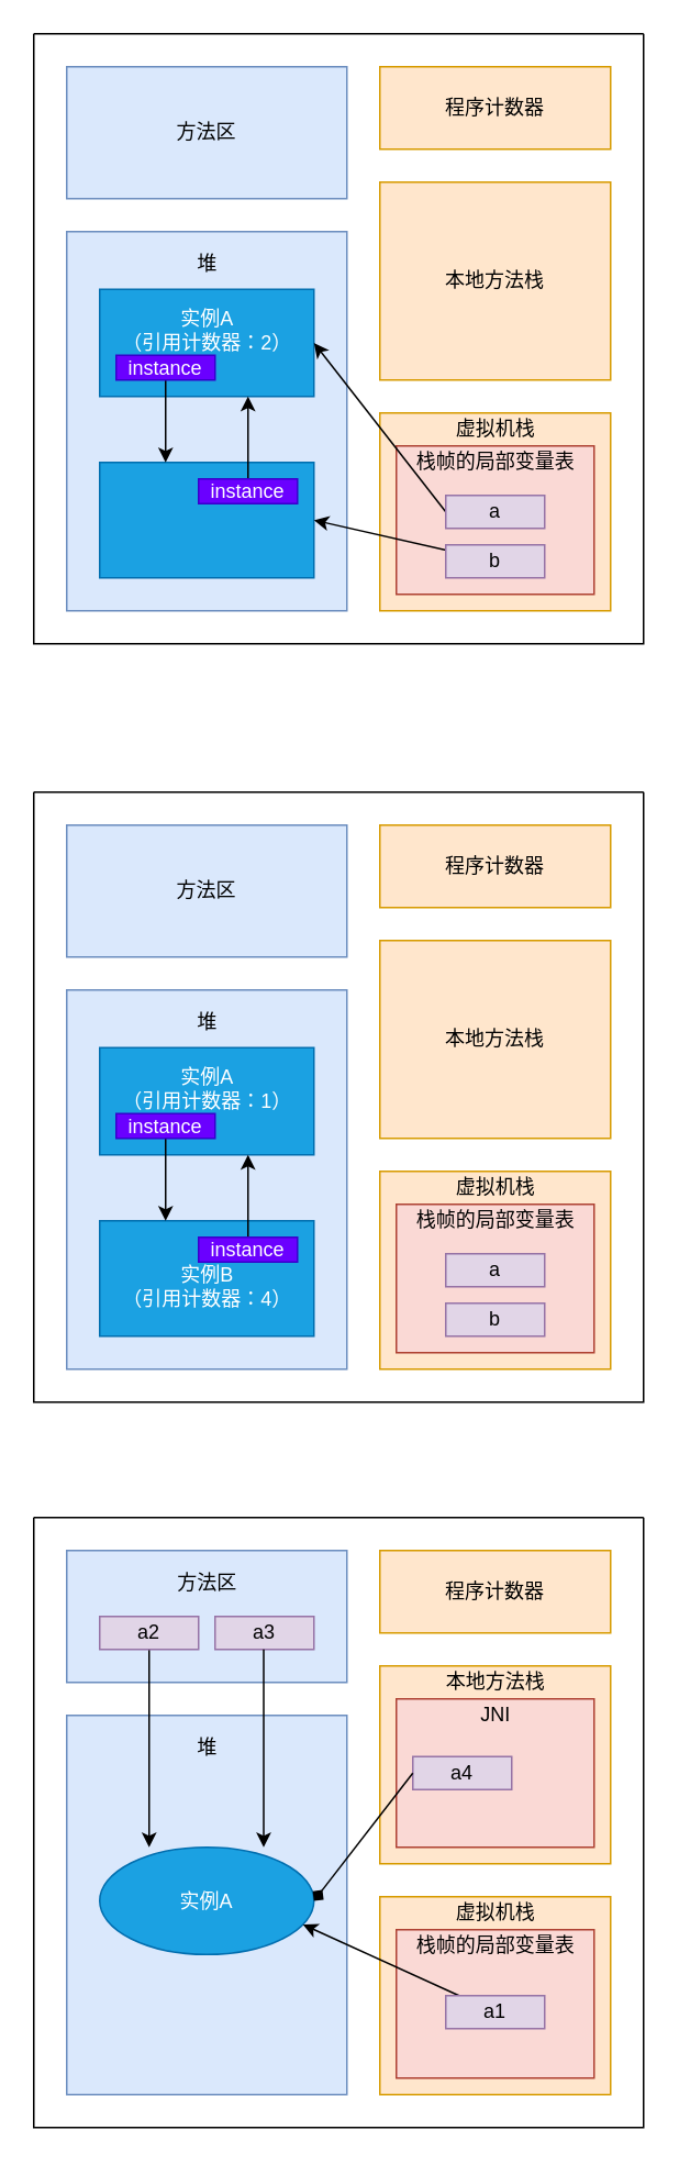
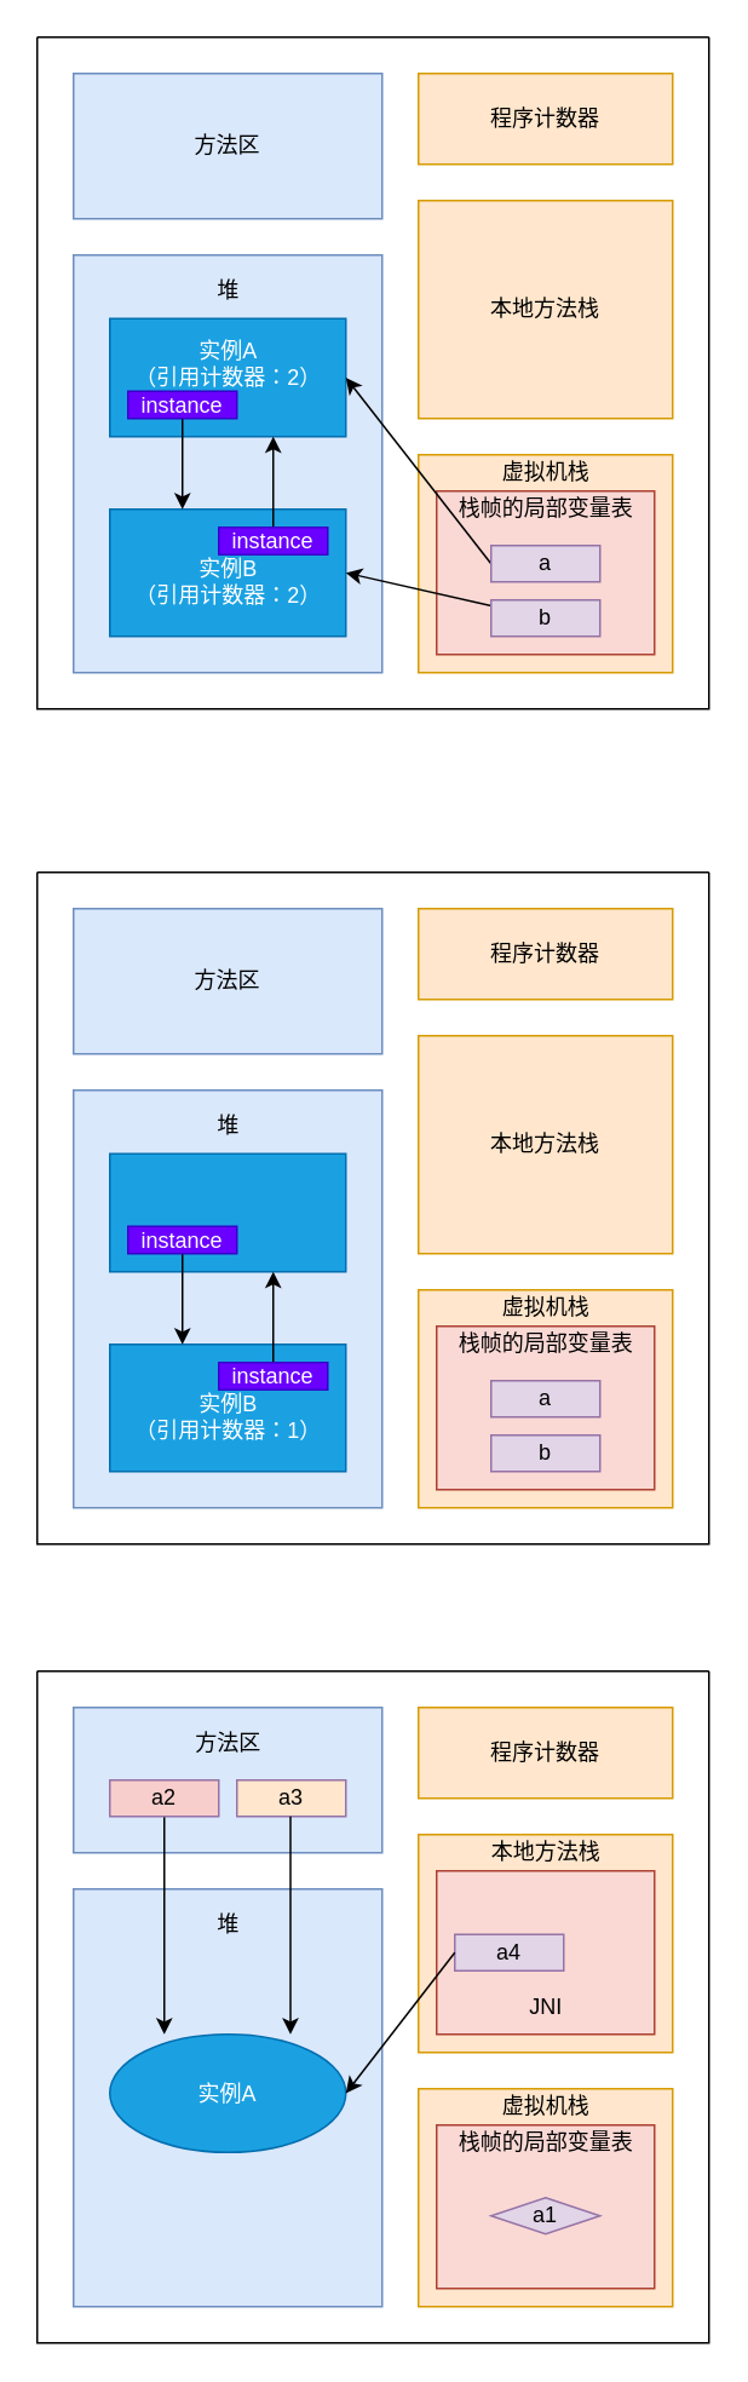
  <mxCell id="0" />
  <mxCell id="1" parent="0" />
  <mxCell id="2" value="" style="swimlane;startSize=0;" parent="1" vertex="1"><mxGeometry x="20" y="20" width="370" height="370" as="geometry"><mxRectangle x="60" y="20" width="50" height="40" as="alternateBounds" /></mxGeometry></mxCell>
  <mxCell id="3" value="方法区" style="whiteSpace=wrap;html=1;fillColor=#dae8fc;strokeColor=#6c8ebf;" parent="2" vertex="1"><mxGeometry x="20" y="20" width="170" height="80" as="geometry" /></mxCell>
  <mxCell id="4" value="" style="whiteSpace=wrap;html=1;fillColor=#dae8fc;strokeColor=#6c8ebf;" parent="2" vertex="1"><mxGeometry x="20" y="120" width="170" height="230" as="geometry" /></mxCell>
  <mxCell id="5" value="" style="whiteSpace=wrap;html=1;fillColor=#ffe6cc;strokeColor=#d79b00;" parent="2" vertex="1"><mxGeometry x="210" y="230" width="140" height="120" as="geometry" /></mxCell>
  <mxCell id="6" value="程序计数器" style="whiteSpace=wrap;html=1;fillColor=#ffe6cc;strokeColor=#d79b00;" parent="2" vertex="1"><mxGeometry x="210" y="20" width="140" height="50" as="geometry" /></mxCell>
  <mxCell id="7" value="虚拟机栈" style="text;html=1;align=center;verticalAlign=middle;resizable=0;points=[];autosize=1;strokeColor=none;fillColor=none;" parent="2" vertex="1"><mxGeometry x="250" y="230" width="60" height="20" as="geometry" /></mxCell>
  <mxCell id="8" value="堆" style="text;html=1;align=center;verticalAlign=middle;resizable=0;points=[];autosize=1;strokeColor=none;fillColor=none;" parent="2" vertex="1"><mxGeometry x="90" y="130" width="30" height="20" as="geometry" /></mxCell>
  <mxCell id="9" value="" style="rounded=0;whiteSpace=wrap;html=1;fillColor=#1ba1e2;strokeColor=#006EAF;fontColor=#ffffff;" parent="2" vertex="1"><mxGeometry x="40" y="155" width="130" height="65" as="geometry" /></mxCell>
  <mxCell id="10" value="" style="rounded=0;whiteSpace=wrap;html=1;fillColor=#1ba1e2;strokeColor=#006EAF;fontColor=#ffffff;" parent="2" vertex="1"><mxGeometry x="40" y="260" width="130" height="70" as="geometry" /></mxCell>
  <mxCell id="11" value="" style="edgeStyle=orthogonalEdgeStyle;rounded=0;orthogonalLoop=1;jettySize=auto;html=1;" parent="2" source="12" target="9" edge="1"><mxGeometry relative="1" as="geometry"><Array as="points"><mxPoint x="130" y="230" /><mxPoint x="130" y="230" /></Array></mxGeometry></mxCell>
  <mxCell id="12" value="instance" style="rounded=0;whiteSpace=wrap;html=1;fillColor=#6a00ff;strokeColor=#3700CC;fontColor=#ffffff;" parent="2" vertex="1"><mxGeometry x="100" y="270" width="60" height="15" as="geometry" /></mxCell>
  <mxCell id="13" value="" style="edgeStyle=orthogonalEdgeStyle;rounded=0;orthogonalLoop=1;jettySize=auto;html=1;" parent="2" source="14" edge="1"><mxGeometry relative="1" as="geometry"><mxPoint x="80" y="260" as="targetPoint" /></mxGeometry></mxCell>
  <mxCell id="14" value="instance" style="rounded=0;whiteSpace=wrap;html=1;fillColor=#6a00ff;strokeColor=#3700CC;fontColor=#ffffff;" parent="2" vertex="1"><mxGeometry x="50" y="195" width="60" height="15" as="geometry" /></mxCell>
  <mxCell id="15" value="本地方法栈" style="whiteSpace=wrap;html=1;fillColor=#ffe6cc;strokeColor=#d79b00;" parent="2" vertex="1"><mxGeometry x="210" y="90" width="140" height="120" as="geometry" /></mxCell>
  <mxCell id="16" value="" style="rounded=0;whiteSpace=wrap;html=1;fillColor=#fad9d5;strokeColor=#ae4132;" parent="2" vertex="1"><mxGeometry x="220" y="250" width="120" height="90" as="geometry" /></mxCell>
  <mxCell id="17" value="栈帧的局部变量表" style="text;html=1;align=center;verticalAlign=middle;resizable=0;points=[];autosize=1;strokeColor=none;fillColor=none;" parent="2" vertex="1"><mxGeometry x="225" y="250" width="110" height="20" as="geometry" /></mxCell>
  <mxCell id="18" style="rounded=0;orthogonalLoop=1;jettySize=auto;html=1;entryX=1;entryY=0.5;entryDx=0;entryDy=0;exitX=0;exitY=0.5;exitDx=0;exitDy=0;" parent="2" source="19" target="9" edge="1"><mxGeometry relative="1" as="geometry" /></mxCell>
  <mxCell id="19" value="a" style="rounded=0;whiteSpace=wrap;html=1;fillColor=#e1d5e7;strokeColor=#9673a6;" parent="2" vertex="1"><mxGeometry x="250" y="280" width="60" height="20" as="geometry" /></mxCell>
  <mxCell id="20" style="edgeStyle=none;rounded=0;orthogonalLoop=1;jettySize=auto;html=1;entryX=1;entryY=0.5;entryDx=0;entryDy=0;" parent="2" source="21" target="10" edge="1"><mxGeometry relative="1" as="geometry" /></mxCell>
  <mxCell id="21" value="b" style="rounded=0;whiteSpace=wrap;html=1;fillColor=#e1d5e7;strokeColor=#9673a6;" parent="2" vertex="1"><mxGeometry x="250" y="310" width="60" height="20" as="geometry" /></mxCell>
  <mxCell id="22" value="&lt;font color=&quot;#ffffff&quot;&gt;实例A&lt;br&gt;（引用计数器：2）&lt;/font&gt;" style="text;html=1;align=center;verticalAlign=middle;resizable=0;points=[];autosize=1;strokeColor=none;fillColor=none;" parent="2" vertex="1"><mxGeometry x="45" y="165" width="120" height="30" as="geometry" /></mxCell>
+ <mxCell id="23" value="&lt;font color=&quot;#ffffff&quot;&gt;实例B&lt;br&gt;（引用计数器：2）&lt;/font&gt;" style="text;html=1;align=center;verticalAlign=middle;resizable=0;points=[];autosize=1;strokeColor=none;fillColor=none;" parent="2" vertex="1"><mxGeometry x="45" y="285" width="120" height="30" as="geometry" /></mxCell>
  <mxCell id="24" value="" style="swimlane;startSize=0;" parent="1" vertex="1"><mxGeometry x="20" y="920" width="370" height="370" as="geometry"><mxRectangle x="60" y="20" width="50" height="40" as="alternateBounds" /></mxGeometry></mxCell>
  <mxCell id="25" value="&lt;span style=&quot;color: rgba(0 , 0 , 0 , 0) ; font-family: monospace ; font-size: 0px&quot;&gt;%3CmxGraphModel%3E%3Croot%3E%3CmxCell%20id%3D%220%22%2F%3E%3CmxCell%20id%3D%221%22%20parent%3D%220%22%2F%3E%3CmxCell%20id%3D%222%22%20value%3D%22%26lt%3Bspan%26gt%3B%E6%9C%AC%E5%9C%B0%E6%96%B9%E6%B3%95%E6%A0%88%26lt%3B%2Fspan%26gt%3B%22%20style%3D%22text%3Bhtml%3D1%3Balign%3Dcenter%3BverticalAlign%3Dmiddle%3Bresizable%3D0%3Bpoints%3D%5B%5D%3Bautosize%3D1%3BstrokeColor%3Dnone%3BfillColor%3Dnone%3B%22%20vertex%3D%221%22%20parent%3D%221%22%3E%3CmxGeometry%20x%3D%22300%22%20y%3D%22540%22%20width%3D%2280%22%20height%3D%2220%22%20as%3D%22geometry%22%2F%3E%3C%2FmxCell%3E%3C%2Froot%3E%3C%2FmxGraphModel%3E&lt;/span&gt;" style="whiteSpace=wrap;html=1;fillColor=#dae8fc;strokeColor=#6c8ebf;" parent="24" vertex="1"><mxGeometry x="20" y="20" width="170" height="80" as="geometry" /></mxCell>
  <mxCell id="26" value="" style="whiteSpace=wrap;html=1;fillColor=#dae8fc;strokeColor=#6c8ebf;" parent="24" vertex="1"><mxGeometry x="20" y="120" width="170" height="230" as="geometry" /></mxCell>
  <mxCell id="27" value="" style="whiteSpace=wrap;html=1;fillColor=#ffe6cc;strokeColor=#d79b00;" parent="24" vertex="1"><mxGeometry x="210" y="230" width="140" height="120" as="geometry" /></mxCell>
  <mxCell id="28" value="程序计数器" style="whiteSpace=wrap;html=1;fillColor=#ffe6cc;strokeColor=#d79b00;" parent="24" vertex="1"><mxGeometry x="210" y="20" width="140" height="50" as="geometry" /></mxCell>
  <mxCell id="29" value="虚拟机栈" style="text;html=1;align=center;verticalAlign=middle;resizable=0;points=[];autosize=1;strokeColor=none;fillColor=none;" parent="24" vertex="1"><mxGeometry x="250" y="230" width="60" height="20" as="geometry" /></mxCell>
  <mxCell id="30" value="堆" style="text;html=1;align=center;verticalAlign=middle;resizable=0;points=[];autosize=1;strokeColor=none;fillColor=none;" parent="24" vertex="1"><mxGeometry x="90" y="130" width="30" height="20" as="geometry" /></mxCell>
  <mxCell id="31" value="实例A" style="ellipse;whiteSpace=wrap;html=1;fillColor=#1ba1e2;strokeColor=#006EAF;fontColor=#ffffff;" parent="24" vertex="1"><mxGeometry x="40" y="200" width="130" height="65" as="geometry" /></mxCell>
  <mxCell id="32" value="" style="whiteSpace=wrap;html=1;fillColor=#ffe6cc;strokeColor=#d79b00;" parent="24" vertex="1"><mxGeometry x="210" y="90" width="140" height="120" as="geometry" /></mxCell>
  <mxCell id="33" value="" style="rounded=0;whiteSpace=wrap;html=1;fillColor=#fad9d5;strokeColor=#ae4132;" parent="24" vertex="1"><mxGeometry x="220" y="250" width="120" height="90" as="geometry" /></mxCell>
  <mxCell id="34" value="栈帧的局部变量表" style="text;html=1;align=center;verticalAlign=middle;resizable=0;points=[];autosize=1;strokeColor=none;fillColor=none;" parent="24" vertex="1"><mxGeometry x="225" y="250" width="110" height="20" as="geometry" /></mxCell>
- <mxCell id="35" style="edgeStyle=none;rounded=0;orthogonalLoop=1;jettySize=auto;html=1;entryX=1;entryY=0.75;entryDx=0;entryDy=0;" parent="24" source="36" target="31" edge="1"><mxGeometry relative="1" as="geometry"><mxPoint x="170" y="295" as="targetPoint" /></mxGeometry></mxCell>
- <mxCell id="36" value="a1" style="rounded=0;whiteSpace=wrap;html=1;fillColor=#e1d5e7;strokeColor=#9673a6;" parent="24" vertex="1"><mxGeometry x="250" y="290" width="60" height="20" as="geometry" /></mxCell>
+ <mxCell id="36" value="a1" style="rhombus;whiteSpace=wrap;html=1;fillColor=#e1d5e7;strokeColor=#9673a6;" parent="24" vertex="1"><mxGeometry x="250" y="290" width="60" height="20" as="geometry" /></mxCell>
  <mxCell id="37" value="&lt;span&gt;本地方法栈&lt;/span&gt;" style="text;html=1;align=center;verticalAlign=middle;resizable=0;points=[];autosize=1;strokeColor=none;fillColor=none;" parent="24" vertex="1"><mxGeometry x="240" y="90" width="80" height="20" as="geometry" /></mxCell>
  <mxCell id="38" value="" style="rounded=0;whiteSpace=wrap;html=1;fillColor=#fad9d5;strokeColor=#ae4132;" parent="24" vertex="1"><mxGeometry x="220" y="110" width="120" height="90" as="geometry" /></mxCell>
  <mxCell id="39" value="a4" style="rounded=0;whiteSpace=wrap;html=1;fillColor=#e1d5e7;strokeColor=#9673a6;" parent="24" vertex="1"><mxGeometry x="230" y="145" width="60" height="20" as="geometry" /></mxCell>
- <mxCell id="40" style="rounded=0;orthogonalLoop=1;jettySize=auto;html=1;entryX=1;entryY=0.5;entryDx=0;entryDy=0;exitX=0;exitY=0.5;exitDx=0;exitDy=0;endArrow=diamond;" parent="24" source="39" target="31" edge="1"><mxGeometry relative="1" as="geometry" /></mxCell>
- <mxCell id="41" value="JNI" style="text;html=1;align=center;verticalAlign=middle;resizable=0;points=[];autosize=1;strokeColor=none;fillColor=none;" parent="24" vertex="1"><mxGeometry x="265" y="110" width="30" height="20" as="geometry" /></mxCell>
+ <mxCell id="40" style="rounded=0;orthogonalLoop=1;jettySize=auto;html=1;entryX=1;entryY=0.5;entryDx=0;entryDy=0;exitX=0;exitY=0.5;exitDx=0;exitDy=0;" parent="24" source="39" target="31" edge="1"><mxGeometry relative="1" as="geometry" /></mxCell>
+ <mxCell id="41" value="JNI" style="text;html=1;align=center;verticalAlign=middle;resizable=0;points=[];autosize=1;strokeColor=none;fillColor=none;" parent="24" vertex="1"><mxGeometry x="265" y="175" width="30" height="20" as="geometry" /></mxCell>
  <mxCell id="42" value="方法区" style="text;html=1;align=center;verticalAlign=middle;resizable=0;points=[];autosize=1;strokeColor=none;fillColor=none;" parent="24" vertex="1"><mxGeometry x="80" y="30" width="50" height="20" as="geometry" /></mxCell>
  <mxCell id="43" style="edgeStyle=orthogonalEdgeStyle;rounded=0;orthogonalLoop=1;jettySize=auto;html=1;" parent="24" source="44" edge="1"><mxGeometry relative="1" as="geometry"><mxPoint x="70" y="200" as="targetPoint" /></mxGeometry></mxCell>
- <mxCell id="44" value="a2" style="rounded=0;whiteSpace=wrap;html=1;fillColor=#e1d5e7;strokeColor=#9673a6;" parent="24" vertex="1"><mxGeometry x="40" y="60" width="60" height="20" as="geometry" /></mxCell>
- <mxCell id="45" value="a3" style="rounded=0;whiteSpace=wrap;html=1;fillColor=#e1d5e7;strokeColor=#9673a6;" parent="24" vertex="1"><mxGeometry x="110" y="60" width="60" height="20" as="geometry" /></mxCell>
+ <mxCell id="44" value="a2" style="rounded=0;whiteSpace=wrap;html=1;fillColor=#f8cecc;strokeColor=#9673a6;" parent="24" vertex="1"><mxGeometry x="40" y="60" width="60" height="20" as="geometry" /></mxCell>
+ <mxCell id="45" value="a3" style="rounded=0;whiteSpace=wrap;html=1;fillColor=#ffe6cc;strokeColor=#9673a6;" parent="24" vertex="1"><mxGeometry x="110" y="60" width="60" height="20" as="geometry" /></mxCell>
  <mxCell id="46" style="edgeStyle=orthogonalEdgeStyle;rounded=0;orthogonalLoop=1;jettySize=auto;html=1;" parent="24" edge="1"><mxGeometry relative="1" as="geometry"><mxPoint x="139.5" y="80" as="sourcePoint" /><mxPoint x="139.5" y="200" as="targetPoint" /></mxGeometry></mxCell>
  <mxCell id="47" value="" style="swimlane;startSize=0;" parent="1" vertex="1"><mxGeometry x="20" y="480" width="370" height="370" as="geometry"><mxRectangle x="60" y="20" width="50" height="40" as="alternateBounds" /></mxGeometry></mxCell>
  <mxCell id="48" value="方法区" style="whiteSpace=wrap;html=1;fillColor=#dae8fc;strokeColor=#6c8ebf;" parent="47" vertex="1"><mxGeometry x="20" y="20" width="170" height="80" as="geometry" /></mxCell>
  <mxCell id="49" value="" style="whiteSpace=wrap;html=1;fillColor=#dae8fc;strokeColor=#6c8ebf;" parent="47" vertex="1"><mxGeometry x="20" y="120" width="170" height="230" as="geometry" /></mxCell>
  <mxCell id="50" value="" style="whiteSpace=wrap;html=1;fillColor=#ffe6cc;strokeColor=#d79b00;" parent="47" vertex="1"><mxGeometry x="210" y="230" width="140" height="120" as="geometry" /></mxCell>
  <mxCell id="51" value="程序计数器" style="whiteSpace=wrap;html=1;fillColor=#ffe6cc;strokeColor=#d79b00;" parent="47" vertex="1"><mxGeometry x="210" y="20" width="140" height="50" as="geometry" /></mxCell>
  <mxCell id="52" value="虚拟机栈" style="text;html=1;align=center;verticalAlign=middle;resizable=0;points=[];autosize=1;strokeColor=none;fillColor=none;" parent="47" vertex="1"><mxGeometry x="250" y="230" width="60" height="20" as="geometry" /></mxCell>
  <mxCell id="53" value="堆" style="text;html=1;align=center;verticalAlign=middle;resizable=0;points=[];autosize=1;strokeColor=none;fillColor=none;" parent="47" vertex="1"><mxGeometry x="90" y="130" width="30" height="20" as="geometry" /></mxCell>
  <mxCell id="54" value="" style="rounded=0;whiteSpace=wrap;html=1;fillColor=#1ba1e2;strokeColor=#006EAF;fontColor=#ffffff;" parent="47" vertex="1"><mxGeometry x="40" y="155" width="130" height="65" as="geometry" /></mxCell>
  <mxCell id="55" value="" style="rounded=0;whiteSpace=wrap;html=1;fillColor=#1ba1e2;strokeColor=#006EAF;fontColor=#ffffff;" parent="47" vertex="1"><mxGeometry x="40" y="260" width="130" height="70" as="geometry" /></mxCell>
  <mxCell id="56" value="" style="edgeStyle=orthogonalEdgeStyle;rounded=0;orthogonalLoop=1;jettySize=auto;html=1;" parent="47" source="57" target="54" edge="1"><mxGeometry relative="1" as="geometry"><Array as="points"><mxPoint x="130" y="230" /><mxPoint x="130" y="230" /></Array></mxGeometry></mxCell>
  <mxCell id="57" value="instance" style="rounded=0;whiteSpace=wrap;html=1;fillColor=#6a00ff;strokeColor=#3700CC;fontColor=#ffffff;" parent="47" vertex="1"><mxGeometry x="100" y="270" width="60" height="15" as="geometry" /></mxCell>
  <mxCell id="58" value="" style="edgeStyle=orthogonalEdgeStyle;rounded=0;orthogonalLoop=1;jettySize=auto;html=1;" parent="47" source="59" edge="1"><mxGeometry relative="1" as="geometry"><mxPoint x="80" y="260" as="targetPoint" /></mxGeometry></mxCell>
  <mxCell id="59" value="instance" style="rounded=0;whiteSpace=wrap;html=1;fillColor=#6a00ff;strokeColor=#3700CC;fontColor=#ffffff;" parent="47" vertex="1"><mxGeometry x="50" y="195" width="60" height="15" as="geometry" /></mxCell>
  <mxCell id="60" value="本地方法栈" style="whiteSpace=wrap;html=1;fillColor=#ffe6cc;strokeColor=#d79b00;" parent="47" vertex="1"><mxGeometry x="210" y="90" width="140" height="120" as="geometry" /></mxCell>
  <mxCell id="61" value="" style="rounded=0;whiteSpace=wrap;html=1;fillColor=#fad9d5;strokeColor=#ae4132;" parent="47" vertex="1"><mxGeometry x="220" y="250" width="120" height="90" as="geometry" /></mxCell>
  <mxCell id="62" value="栈帧的局部变量表" style="text;html=1;align=center;verticalAlign=middle;resizable=0;points=[];autosize=1;strokeColor=none;fillColor=none;" parent="47" vertex="1"><mxGeometry x="225" y="250" width="110" height="20" as="geometry" /></mxCell>
  <mxCell id="63" value="a" style="rounded=0;whiteSpace=wrap;html=1;fillColor=#e1d5e7;strokeColor=#9673a6;" parent="47" vertex="1"><mxGeometry x="250" y="280" width="60" height="20" as="geometry" /></mxCell>
  <mxCell id="64" value="b" style="rounded=0;whiteSpace=wrap;html=1;fillColor=#e1d5e7;strokeColor=#9673a6;" parent="47" vertex="1"><mxGeometry x="250" y="310" width="60" height="20" as="geometry" /></mxCell>
- <mxCell id="65" value="&lt;font color=&quot;#ffffff&quot;&gt;实例A&lt;br&gt;（引用计数器：1）&lt;/font&gt;" style="text;html=1;align=center;verticalAlign=middle;resizable=0;points=[];autosize=1;strokeColor=none;fillColor=none;" parent="47" vertex="1"><mxGeometry x="45" y="165" width="120" height="30" as="geometry" /></mxCell>
- <mxCell id="66" value="&lt;font color=&quot;#ffffff&quot;&gt;实例B&lt;br&gt;（引用计数器：4）&lt;/font&gt;" style="text;html=1;align=center;verticalAlign=middle;resizable=0;points=[];autosize=1;strokeColor=none;fillColor=none;" parent="47" vertex="1"><mxGeometry x="45" y="285" width="120" height="30" as="geometry" /></mxCell>
+ <mxCell id="66" value="&lt;font color=&quot;#ffffff&quot;&gt;实例B&lt;br&gt;（引用计数器：1）&lt;/font&gt;" style="text;html=1;align=center;verticalAlign=middle;resizable=0;points=[];autosize=1;strokeColor=none;fillColor=none;" parent="47" vertex="1"><mxGeometry x="45" y="285" width="120" height="30" as="geometry" /></mxCell>
